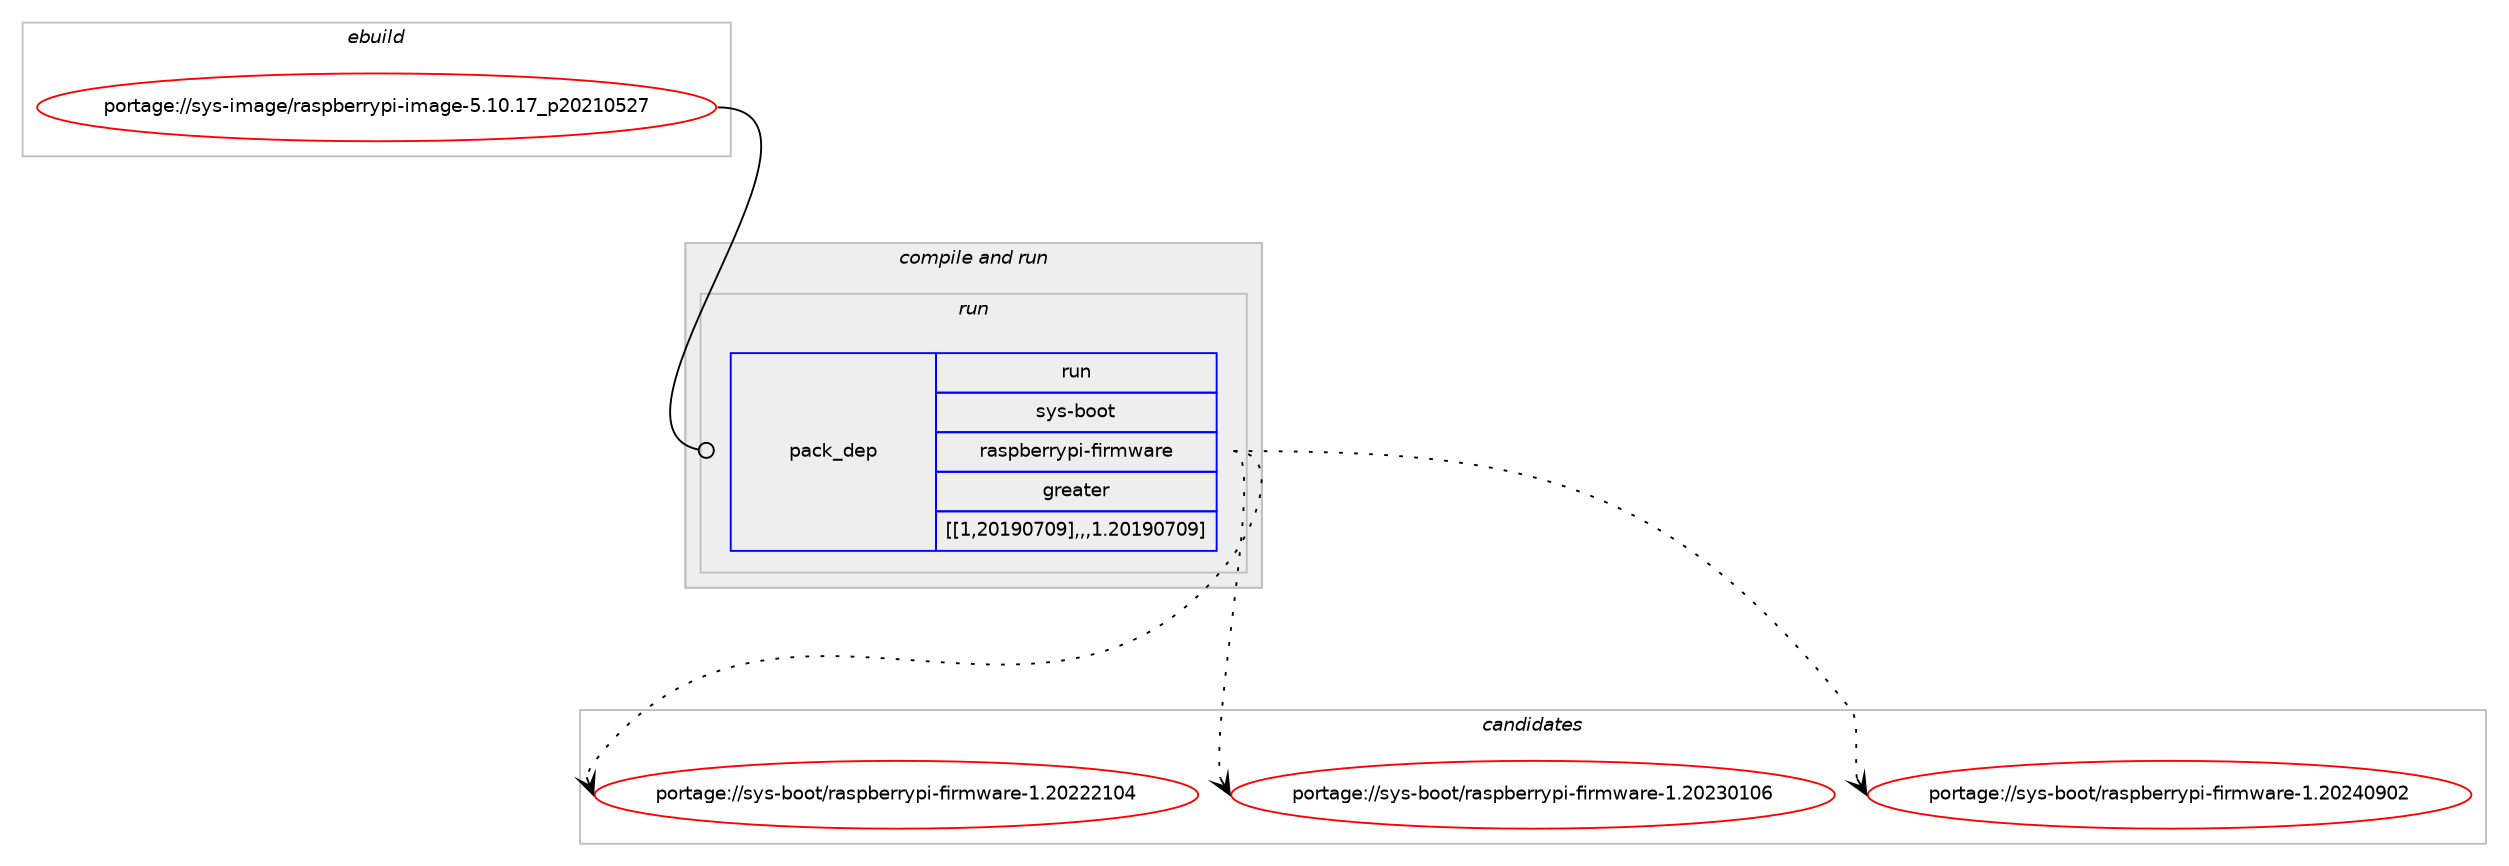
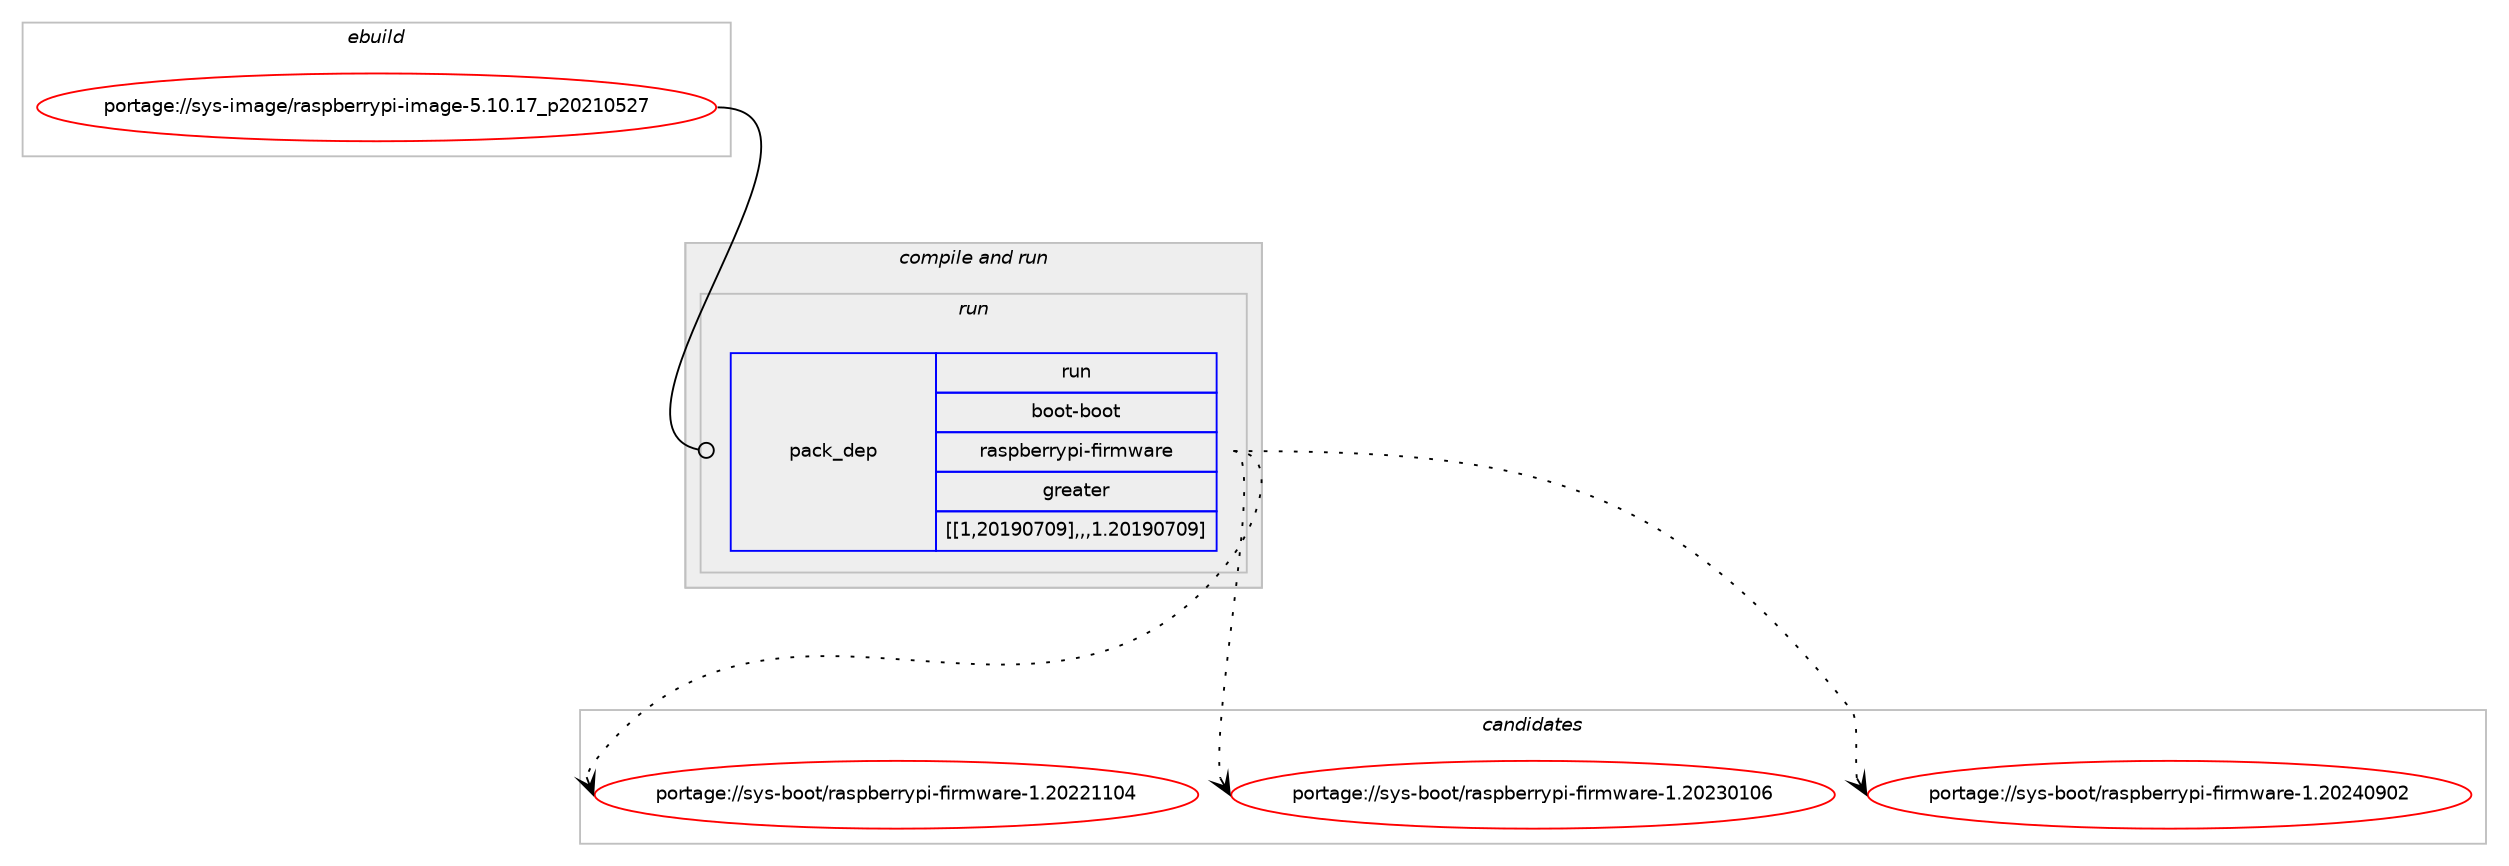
  digraph {
    compound=true
    concentrate=true
    fontname=Helvetica
    fontsize=10
    newrank=true
    rankdir=TB
    ranksep=1.5
    node [color=red fontname=Helvetica fontsize=10]
    edge [arrowhead=vee headport=w style=dotted tailport=e weight=100]
    n1 [label="portage://sys-image/raspberrypi-image-5.10.17_p20210527" width=4]
-   n2 [color=blue label=<<TABLE BORDER="0" CELLBORDER="1" CELLSPACING="0" CELLPADDING="4" WIDTH="220"><TR><TD ROWSPAN="6" CELLPADDING="30">pack_dep</TD></TR><TR><TD WIDTH="110">run</TD></TR><TR><TD>sys-boot</TD></TR><TR><TD>raspberrypi-firmware</TD></TR><TR><TD>greater</TD></TR><TR><TD>[[1,20190709],,,1.20190709]</TD></TR></TABLE>> shape=none]
+   n2 [color=blue label=<<TABLE BORDER="0" CELLBORDER="1" CELLSPACING="0" CELLPADDING="4" WIDTH="220"><TR><TD ROWSPAN="6" CELLPADDING="30">pack_dep</TD></TR><TR><TD WIDTH="110">run</TD></TR><TR><TD>boot-boot</TD></TR><TR><TD>raspberrypi-firmware</TD></TR><TR><TD>greater</TD></TR><TR><TD>[[1,20190709],,,1.20190709]</TD></TR></TABLE>> shape=none]
    n3 [label="portage://sys-boot/raspberrypi-firmware-1.20240902" width=4]
    n4 [label="portage://sys-boot/raspberrypi-firmware-1.20230106" width=4]
-   n5 [label="portage://sys-boot/raspberrypi-firmware-1.20222104" width=4]
+   n5 [label="portage://sys-boot/raspberrypi-firmware-1.20221104" width=4]
    subgraph cluster_1 {
      color=gray
      label=<<i>ebuild</i>>
      n1
    }
    subgraph cluster_2 {
      color=gray
      label=<<i>dependencies</i>>
      subgraph cluster_3 {
        color=gray
        fillcolor="#eeeeee"
        label=<<i>compile</i>>
        style=filled
      }
      subgraph cluster_4 {
        color=gray
        fillcolor="#eeeeee"
        label=<<i>compile and run</i>>
        style=filled
      }
      subgraph cluster_5 {
        color=gray
        fillcolor="#eeeeee"
        label=<<i>run</i>>
        style=filled
        subgraph sub_6 {
          color=gray
          fillcolor="#eeeeee"
          label=<<i>run</i>>
          style=filled
          n2
        }
      }
    }
    subgraph cluster_7 {
      color=gray
      label=<<i>candidates</i>>
      rank=same
      subgraph sub_8 {
        color=black
        label=<<i>candidates</i>>
        nodesep=1
        rank=same
        n3
        n4
        n5
      }
    }
    n1 -> n2 [arrowhead=odot style=solid weight=20]
    n2 -> n3
    n2 -> n4
    n2 -> n5
  }
